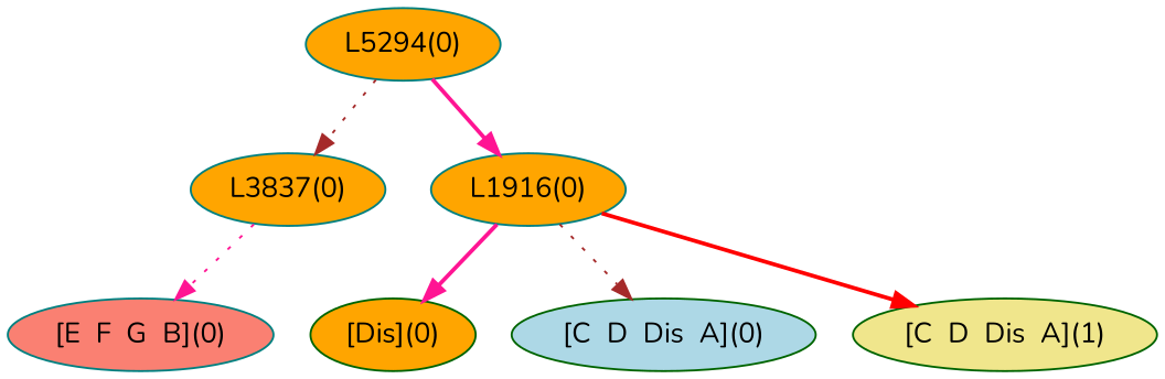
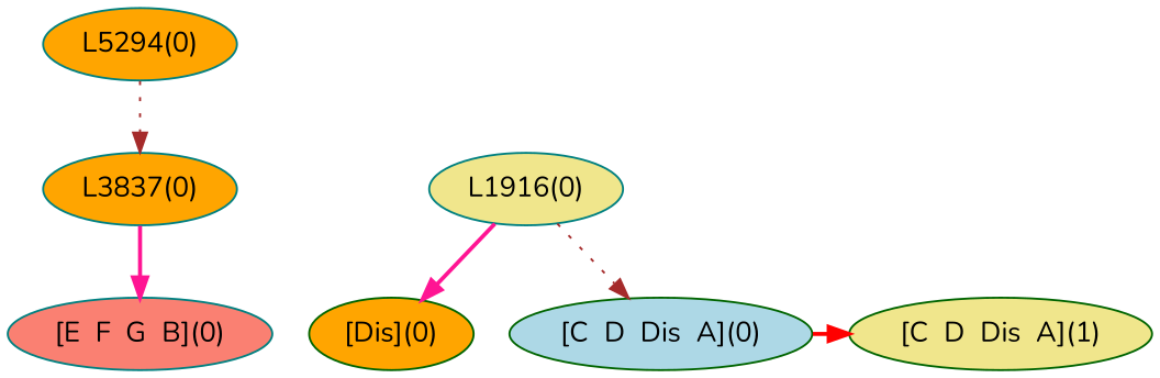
  digraph {
    fontname=Nunito
    node [color=teal fillcolor=orange fontname=Nunito style=filled]
    edge [color=deeppink fontname=Nunito style=dotted]
    "L5294(0)"
    "L3837(0)"
-   "L1916(0)"
+   "L1916(0)" [fillcolor=khaki]
    "[E  F  G  B](0)" [fillcolor=salmon]
    "[Dis](0)" [color=darkgreen]
    "[C  D  Dis  A](0)" [color=darkgreen fillcolor=lightblue]
    "[C  D  Dis  A](1)" [color=darkgreen fillcolor=khaki]
    subgraph sub_1 {
      rank=min
      "L5294(0)"
    }
    subgraph sub_2 {
      rank=same
      "L3837(0)"
      "L1916(0)"
    }
    subgraph sub_3 {
      rank=max
      "[E  F  G  B](0)"
      "[Dis](0)"
      "[C  D  Dis  A](0)"
      "[C  D  Dis  A](1)"
    }
    "L5294(0)" -> "L3837(0)" [color=brown]
-   "L5294(0)" -> "L1916(0)" [style=bold]
-   "L3837(0)" -> "[E  F  G  B](0)"
+   "L3837(0)" -> "[E  F  G  B](0)" [style=bold]
    "L1916(0)" -> "[Dis](0)" [style=bold]
    "L1916(0)" -> "[C  D  Dis  A](0)" [color=brown]
-   "L1916(0)" -> "[C  D  Dis  A](1)" [color=red style=bold]
+   "[C  D  Dis  A](0)" -> "[C  D  Dis  A](1)" [color=red style=bold]
  }
